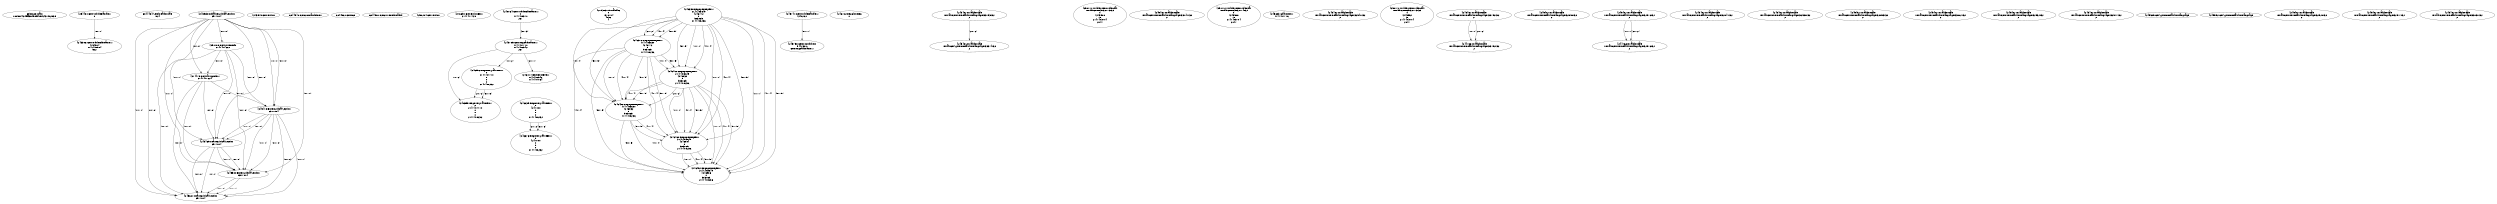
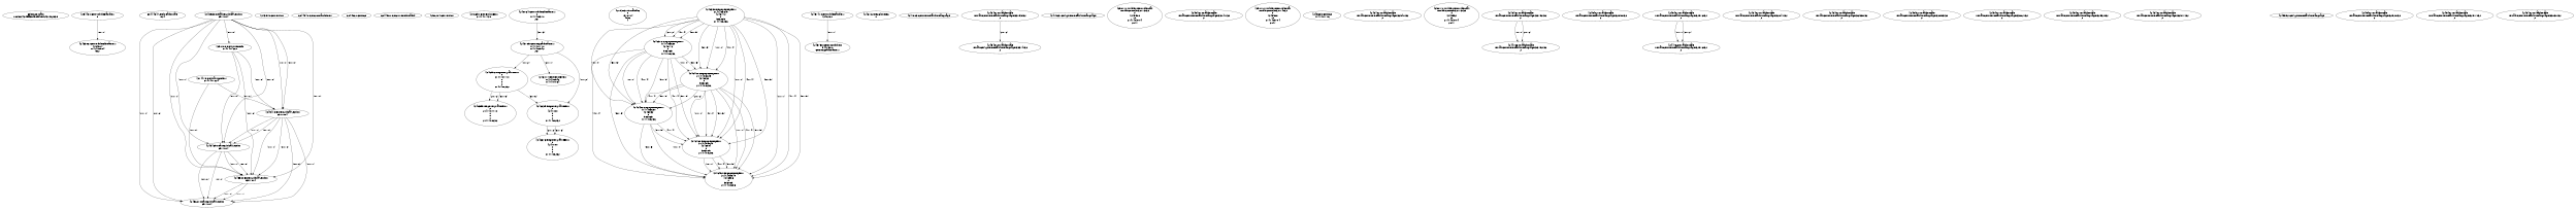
  digraph {
    n1 [label="6850628.main\n00050d42d5ff38d9eddbedc431dc283e"]
    n2 [label="4254480.GetModuleHandleW\n0"]
    n3 [label="4243306.GetModuleFileNameW\n4194304\n2147408904\n522"]
    n4 [label="6844434.SetThreadLocale\n1024"]
    n5 [label="4243965.InitializeCriticalSection\n6917004"]
    n6 [label="4250188.GetSystemInfo\n2147417660"]
    n7 [label="4214413.GetStartupInfoW\n2147417624"]
    n8 [label="4245418.EnterCriticalSection\n6917004"]
    n9 [label="4245469.LeaveCriticalSection\n6917004"]
    n10 [label="4245580.EnterCriticalSection\n6917004"]
    n11 [label="4245621.LeaveCriticalSection\n6917004"]
    n12 [label="4243979.GetVersion\n"]
    n13 [label="6844540.GetCommandLineW\n"]
    n14 [label="6844560.GetACP\n"]
    n15 [label="6844580.GetCurrentThreadId\n"]
    n16 [label="4250204.GetVersion\n"]
    n17 [label="4276690.GetVersionExW\n2147417420"]
    n18 [label="4248064.GetModuleFileNameW\n0\n2147408370\n261"]
    n19 [label="4245785.GetLongPathNameW\n2147407710\n2147406542\n261"]
    n20 [label="4246556.RegQueryValueExW\n0\n2147407710\n0\n0\n0\n2147408232"]
    n21 [label="4246599.RegQueryValueExW\n0\n2147407710\n0\n0\n0\n2147408232"]
    n22 [label="4246014.FindFirstFileW\n2147406542\n2147407064"]
    n23 [label="4215383.VirtualAlloc\n0\n1310704\n4096\n4"]
    n24 [label="4246338.RegOpenKeyExW\n2147483649\n4246772\n0\n983065\n2147408236"]
    n25 [label="4246372.RegOpenKeyExW\n2147483650\n4246772\n0\n983065\n2147408236"]
    n26 [label="4246402.RegOpenKeyExW\n2147483649\n4246832\n0\n983065\n2147408236"]
    n27 [label="4246432.RegOpenKeyExW\n2147483650\n4246832\n0\n983065\n2147408236"]
    n28 [label="4246462.RegOpenKeyExW\n2147483649\n4246884\n0\n983065\n2147408236"]
    n29 [label="4246492.RegOpenKeyExW\n2147483649\n4246936\n0\n983065\n2147408236"]
    n30 [label="4245741.GetModuleHandleW\n4246160"]
    n31 [label="4245758.GetProcAddress\n9441320\nGetLongPathNameW"]
    n32 [label="4246635.RegQueryValueExW\n0\n4247000\n0\n0\n0\n2147408232"]
    n33 [label="4246676.RegQueryValueExW\n0\n4247000\n0\n0\n0\n2147408232"]
    n34 [label="4246722.RegCloseKey\n0"]
+   n35 [label="4247883.GetUserDefaultUILanguage\n"]
    n36 [label="4245487.IsValidLocale\nretval_GetUserDefaultUILanguage_33193_32\n2"]
    n37 [label="4245487.IsValidLocale\nretval_GetSystemDefaultUILanguage_33374_32\n2"]
+   n38 [label="4247923.GetSystemDefaultUILanguage\n"]
    n39 [label="4250171.MultiByteToWideChar\nretval_GetACP_32773_32\n0\n4243508\n10\n2147403704\n2047"]
    n40 [label="4245487.IsValidLocale\nretval_GetUserDefaultUILanguage_33041_32\n2"]
    n41 [label="4250171.MultiByteToWideChar\nretval_GetACP_32774_32\n0\n4243508\n10\n2147403704\n2047"]
-   n42 [label="4245683.CharNextW\n2147407716"]
+   n42 [label="4245683.GetACP\n2147407716"]
    n43 [label="4245487.IsValidLocale\nretval_GetUserDefaultUILanguage_32940_32\n2"]
    n44 [label="4250171.MultiByteToWideChar\nretval_GetACP_32773_32\n0\n4243592\n10\n2147403704\n2047"]
    n45 [label="4245487.IsValidLocale\nretval_GetUserDefaultUILanguage_33152_32\n2"]
    n46 [label="4244766.IsValidLocale\nretval_GetUserDefaultUILanguage_33152_32\n2"]
    n47 [label="4245487.IsValidLocale\nretval_GetUserDefaultUILanguage_32890_32\n2"]
    n48 [label="4245487.IsValidLocale\nretval_GetUserDefaultUILanguage_32916_32\n2"]
    n49 [label="4244766.IsValidLocale\nretval_GetUserDefaultUILanguage_32916_32\n2"]
    n50 [label="4245487.IsValidLocale\nretval_GetUserDefaultUILanguage_32841_32\n2"]
    n51 [label="4245487.IsValidLocale\nretval_GetUserDefaultUILanguage_32938_32\n2"]
    n52 [label="4245487.IsValidLocale\nretval_GetUserDefaultUILanguage_32893_32\n2"]
    n53 [label="4245487.IsValidLocale\nretval_GetUserDefaultUILanguage_33067_32\n2"]
    n54 [label="4245487.IsValidLocale\nretval_GetUserDefaultUILanguage_32932_32\n2"]
    n55 [label="4245487.IsValidLocale\nretval_GetUserDefaultUILanguage_32977_32\n2"]
-   n56 [label="4245525.GetSystemDefaultUILanguage\n"]
    n57 [label="4245552.GetSystemDefaultUILanguage\n"]
    n58 [label="4245487.IsValidLocale\nretval_GetUserDefaultUILanguage_32920_32\n2"]
    n59 [label="4245487.IsValidLocale\nretval_GetUserDefaultUILanguage_32917_32\n2"]
    n60 [label="4245487.IsValidLocale\nretval_GetUserDefaultUILanguage_33030_32\n2"]
    n2 -> n3 [label="(0-->1)"]
    n5 -> n6 [label="(0-->0)"]
-   n5 -> n7 [label="(0-->0)"]
    n5 -> n8 [label="(1-->1)"]
    n5 -> n8 [label="(0-->0)"]
    n5 -> n9 [label="(1-->1)"]
    n5 -> n9 [label="(0-->0)"]
    n5 -> n10 [label="(1-->1)"]
    n5 -> n10 [label="(0-->0)"]
    n5 -> n11 [label="(1-->1)"]
    n5 -> n11 [label="(0-->0)"]
-   n6 -> n7 [label="(0-->0)"]
    n6 -> n8 [label="(0-->0)"]
    n6 -> n9 [label="(0-->0)"]
    n6 -> n10 [label="(0-->0)"]
-   n6 -> n11 [label="(0-->0)"]
    n7 -> n8 [label="(0-->0)"]
-   n7 -> n9 [label="(0-->0)"]
    n7 -> n10 [label="(0-->0)"]
-   n7 -> n11 [label="(0-->0)"]
    n8 -> n9 [label="(1-->1)"]
    n8 -> n9 [label="(0-->0)"]
    n8 -> n10 [label="(1-->1)"]
    n8 -> n10 [label="(0-->0)"]
    n8 -> n11 [label="(1-->1)"]
    n8 -> n11 [label="(0-->0)"]
    n9 -> n10 [label="(1-->1)"]
    n9 -> n10 [label="(0-->0)"]
    n9 -> n11 [label="(1-->1)"]
    n9 -> n11 [label="(0-->0)"]
    n10 -> n11 [label="(1-->1)"]
    n10 -> n11 [label="(0-->0)"]
    n18 -> n19 [label="(3-->3)"]
    n19 -> n20 [label="(1-->2)"]
-   n19 -> n21 [label="(1-->2)"]
+   n19 -> n32 [label="(1-->2)"]
    n19 -> n22 [label="(2-->1)"]
    n20 -> n21 [label="(2-->2)"]
    n20 -> n21 [label="(6-->6)"]
+   n20 -> n32 [label="(6-->6)"]
    n24 -> n25 [label="(2-->2)"]
    n24 -> n25 [label="(4-->4)"]
    n24 -> n25 [label="(5-->5)"]
    n24 -> n26 [label="(1-->1)"]
    n24 -> n26 [label="(4-->4)"]
    n24 -> n26 [label="(5-->5)"]
    n24 -> n27 [label="(4-->4)"]
    n24 -> n27 [label="(5-->5)"]
    n24 -> n28 [label="(1-->1)"]
    n24 -> n28 [label="(4-->4)"]
    n24 -> n28 [label="(5-->5)"]
    n24 -> n29 [label="(1-->1)"]
    n24 -> n29 [label="(4-->4)"]
    n24 -> n29 [label="(5-->5)"]
    n25 -> n26 [label="(4-->4)"]
    n25 -> n26 [label="(5-->5)"]
    n25 -> n27 [label="(1-->1)"]
    n25 -> n27 [label="(4-->4)"]
    n25 -> n27 [label="(5-->5)"]
    n25 -> n28 [label="(4-->4)"]
    n25 -> n28 [label="(5-->5)"]
    n25 -> n29 [label="(4-->4)"]
    n25 -> n29 [label="(5-->5)"]
    n26 -> n27 [label="(2-->2)"]
    n26 -> n27 [label="(4-->4)"]
    n26 -> n27 [label="(5-->5)"]
    n26 -> n28 [label="(1-->1)"]
    n26 -> n28 [label="(4-->4)"]
    n26 -> n28 [label="(5-->5)"]
    n26 -> n29 [label="(1-->1)"]
    n26 -> n29 [label="(4-->4)"]
    n26 -> n29 [label="(5-->5)"]
    n27 -> n28 [label="(4-->4)"]
    n27 -> n28 [label="(5-->5)"]
    n27 -> n29 [label="(4-->4)"]
    n27 -> n29 [label="(5-->5)"]
    n28 -> n29 [label="(1-->1)"]
    n28 -> n29 [label="(4-->4)"]
    n28 -> n29 [label="(5-->5)"]
    n30 -> n31 [label="(0-->1)"]
    n32 -> n33 [label="(2-->2)"]
    n32 -> n33 [label="(6-->6)"]
    n36 -> n37 [label="(2-->2)"]
    n45 -> n46 [label="(1-->1)"]
    n45 -> n46 [label="(2-->2)"]
    n48 -> n49 [label="(1-->1)"]
    n48 -> n49 [label="(2-->2)"]
  }
